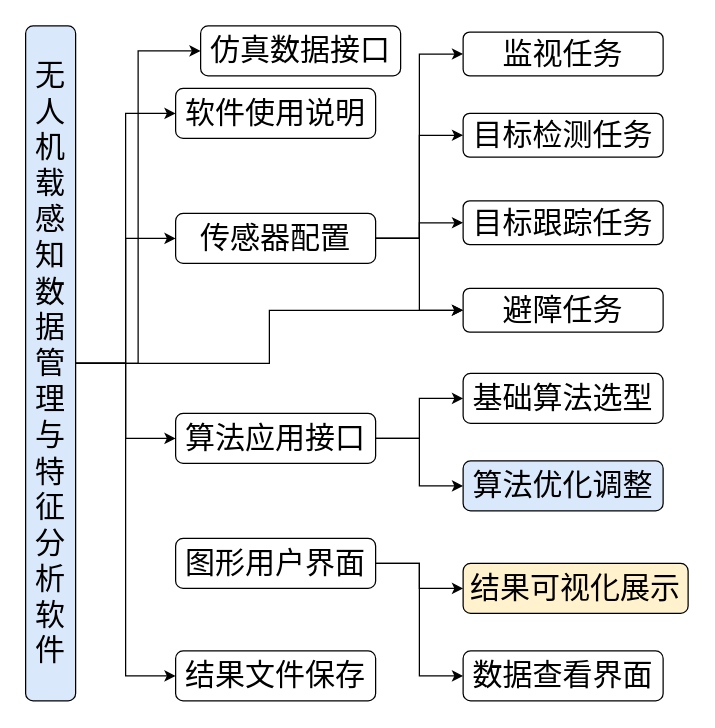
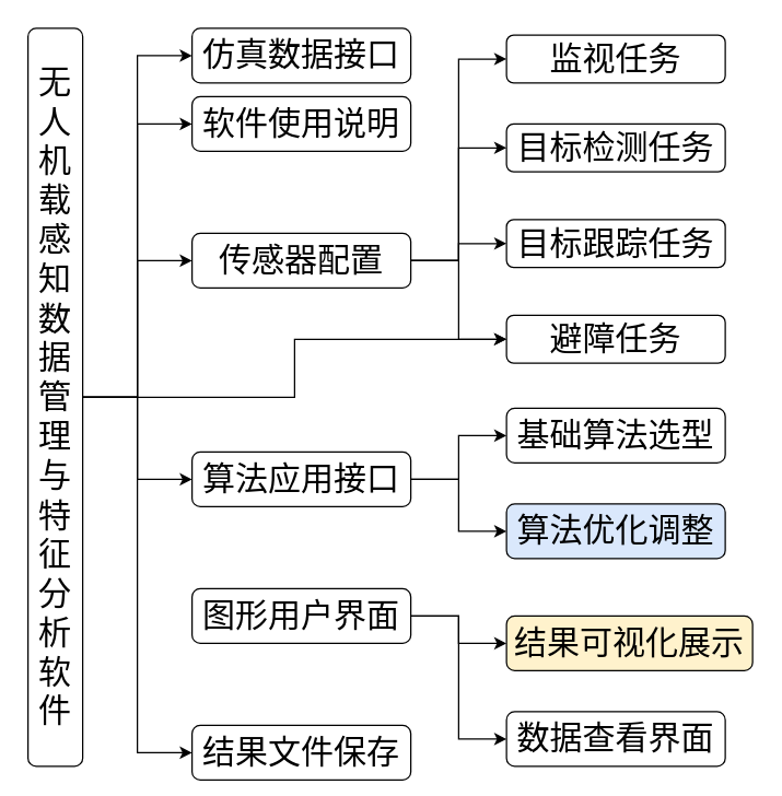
  <mxCell id="0" />
  <mxCell id="1" parent="0" />
  <mxCell id="2" style="edgeStyle=orthogonalEdgeStyle;rounded=0;orthogonalLoop=1;jettySize=auto;html=1;exitX=1;exitY=0.5;exitDx=0;exitDy=0;entryX=0;entryY=0.5;entryDx=0;entryDy=0;fontFamily=宋体;fontSize=24;fontColor=default;" edge="1" parent="1" source="8" target="9"><mxGeometry relative="1" as="geometry" /></mxCell>
  <mxCell id="3" style="edgeStyle=orthogonalEdgeStyle;rounded=0;orthogonalLoop=1;jettySize=auto;html=1;exitX=1;exitY=0.5;exitDx=0;exitDy=0;entryX=0;entryY=0.5;entryDx=0;entryDy=0;fontFamily=宋体;fontSize=24;fontColor=default;" edge="1" parent="1" source="8" target="14"><mxGeometry relative="1" as="geometry" /></mxCell>
  <mxCell id="4" style="edgeStyle=orthogonalEdgeStyle;rounded=0;orthogonalLoop=1;jettySize=auto;html=1;exitX=1;exitY=0.5;exitDx=0;exitDy=0;entryX=0;entryY=0.5;entryDx=0;entryDy=0;fontFamily=宋体;fontSize=24;fontColor=default;" edge="1" parent="1" source="8" target="17"><mxGeometry relative="1" as="geometry" /></mxCell>
  <mxCell id="5" style="edgeStyle=orthogonalEdgeStyle;rounded=0;orthogonalLoop=1;jettySize=auto;html=1;exitX=1;exitY=0.5;exitDx=0;exitDy=0;entryX=0;entryY=0.5;entryDx=0;entryDy=0;fontFamily=宋体;fontSize=24;fontColor=default;" edge="1" parent="1" source="8" target="27"><mxGeometry relative="1" as="geometry" /></mxCell>
  <mxCell id="6" style="edgeStyle=orthogonalEdgeStyle;rounded=0;orthogonalLoop=1;jettySize=auto;html=1;exitX=1;exitY=0.5;exitDx=0;exitDy=0;fontFamily=宋体;fontSize=24;fontColor=default;" edge="1" parent="1" source="8" target="23"><mxGeometry relative="1" as="geometry" /></mxCell>
  <mxCell id="7" style="edgeStyle=orthogonalEdgeStyle;rounded=0;orthogonalLoop=1;jettySize=auto;html=1;exitX=1;exitY=0.5;exitDx=0;exitDy=0;fontFamily=宋体;fontSize=24;fontColor=default;" edge="1" parent="1" source="8" target="26"><mxGeometry relative="1" as="geometry" /></mxCell>
- <mxCell id="8" value="&lt;font style=&quot;font-size: 24px;&quot; face=&quot;宋体&quot;&gt;无人机载感知数据管理与特征分析软件&lt;/font&gt;" style="rounded=1;whiteSpace=wrap;html=1;fillColor=#dae8fc;" vertex="1" parent="1"><mxGeometry x="20" y="20" width="40" height="540" as="geometry" /></mxCell>
- <mxCell id="9" value="&lt;font style=&quot;font-size: 24px;&quot;&gt;仿真数据接口&lt;/font&gt;" style="rounded=1;whiteSpace=wrap;html=1;fontFamily=宋体;fontSize=24;" vertex="1" parent="1"><mxGeometry x="160" y="20" width="160" height="40" as="geometry" /></mxCell>
+ <mxCell id="8" value="&lt;font style=&quot;font-size: 24px;&quot; face=&quot;宋体&quot;&gt;无人机载感知数据管理与特征分析软件&lt;/font&gt;" style="rounded=1;whiteSpace=wrap;html=1;" vertex="1" parent="1"><mxGeometry x="20" y="20" width="40" height="540" as="geometry" /></mxCell>
+ <mxCell id="9" value="&lt;font style=&quot;font-size: 24px;&quot;&gt;仿真数据接口&lt;/font&gt;" style="rounded=1;whiteSpace=wrap;html=1;fontFamily=宋体;fontSize=24;" vertex="1" parent="1"><mxGeometry x="140" y="20" width="160" height="40" as="geometry" /></mxCell>
  <mxCell id="10" style="edgeStyle=orthogonalEdgeStyle;rounded=0;orthogonalLoop=1;jettySize=auto;html=1;entryX=0;entryY=0.5;entryDx=0;entryDy=0;fontFamily=宋体;fontSize=24;fontColor=default;" edge="1" parent="1" source="14" target="18"><mxGeometry relative="1" as="geometry" /></mxCell>
  <mxCell id="11" style="edgeStyle=orthogonalEdgeStyle;rounded=0;orthogonalLoop=1;jettySize=auto;html=1;exitX=1;exitY=0.5;exitDx=0;exitDy=0;entryX=0;entryY=0.5;entryDx=0;entryDy=0;fontFamily=宋体;fontSize=24;fontColor=default;" edge="1" parent="1" source="14" target="21"><mxGeometry relative="1" as="geometry" /></mxCell>
  <mxCell id="12" style="edgeStyle=orthogonalEdgeStyle;rounded=0;orthogonalLoop=1;jettySize=auto;html=1;exitX=1;exitY=0.5;exitDx=0;exitDy=0;entryX=0;entryY=0.5;entryDx=0;entryDy=0;fontFamily=宋体;fontSize=24;fontColor=default;" edge="1" parent="1" source="14" target="22"><mxGeometry relative="1" as="geometry" /></mxCell>
  <mxCell id="13" style="edgeStyle=orthogonalEdgeStyle;rounded=0;orthogonalLoop=1;jettySize=auto;html=1;exitX=1;exitY=0.5;exitDx=0;exitDy=0;entryX=0;entryY=0.5;entryDx=0;entryDy=0;fontFamily=宋体;fontSize=24;fontColor=default;" edge="1" parent="1" source="14" target="23"><mxGeometry relative="1" as="geometry" /></mxCell>
  <mxCell id="14" value="传感器配置" style="rounded=1;whiteSpace=wrap;html=1;strokeColor=default;fontFamily=宋体;fontSize=24;fontColor=default;fillColor=default;" vertex="1" parent="1"><mxGeometry x="140" y="170" width="160" height="40" as="geometry" /></mxCell>
  <mxCell id="15" style="edgeStyle=orthogonalEdgeStyle;rounded=0;orthogonalLoop=1;jettySize=auto;html=1;entryX=0;entryY=0.5;entryDx=0;entryDy=0;fontFamily=宋体;fontSize=24;fontColor=default;" edge="1" parent="1" source="17" target="20"><mxGeometry relative="1" as="geometry" /></mxCell>
  <mxCell id="16" style="edgeStyle=orthogonalEdgeStyle;rounded=0;orthogonalLoop=1;jettySize=auto;html=1;exitX=1;exitY=0.5;exitDx=0;exitDy=0;entryX=0;entryY=0.5;entryDx=0;entryDy=0;fontFamily=宋体;fontSize=24;fontColor=default;" edge="1" parent="1" source="17" target="24"><mxGeometry relative="1" as="geometry" /></mxCell>
  <mxCell id="17" value="&lt;font style=&quot;font-size: 24px;&quot;&gt;算法应用接口&lt;/font&gt;" style="rounded=1;whiteSpace=wrap;html=1;fontFamily=宋体;fontSize=24;" vertex="1" parent="1"><mxGeometry x="140" y="330" width="160" height="40" as="geometry" /></mxCell>
  <mxCell id="18" value="监视任务" style="rounded=1;whiteSpace=wrap;html=1;strokeColor=default;fontFamily=宋体;fontSize=24;fontColor=default;fillColor=default;" vertex="1" parent="1"><mxGeometry x="370" y="25" width="160" height="35" as="geometry" /></mxCell>
  <mxCell id="19" value="&lt;font style=&quot;font-size: 24px;&quot;&gt;数据查看界面&lt;/font&gt;" style="rounded=1;whiteSpace=wrap;html=1;fontFamily=宋体;fontSize=24;" vertex="1" parent="1"><mxGeometry x="370" y="520" width="160" height="40" as="geometry" /></mxCell>
  <mxCell id="20" value="基础算法选型" style="rounded=1;whiteSpace=wrap;html=1;fontFamily=宋体;fontSize=24;" vertex="1" parent="1"><mxGeometry x="370" y="298" width="160" height="40" as="geometry" /></mxCell>
  <mxCell id="21" value="目标检测任务" style="rounded=1;whiteSpace=wrap;html=1;strokeColor=default;fontFamily=宋体;fontSize=24;fontColor=default;fillColor=default;" vertex="1" parent="1"><mxGeometry x="370" y="90" width="160" height="35" as="geometry" /></mxCell>
  <mxCell id="22" value="目标跟踪任务" style="rounded=1;whiteSpace=wrap;html=1;strokeColor=default;fontFamily=宋体;fontSize=24;fontColor=default;fillColor=default;" vertex="1" parent="1"><mxGeometry x="370" y="160" width="160" height="35" as="geometry" /></mxCell>
  <mxCell id="23" value="避障任务" style="rounded=1;whiteSpace=wrap;html=1;strokeColor=default;fontFamily=宋体;fontSize=24;fontColor=default;fillColor=default;" vertex="1" parent="1"><mxGeometry x="370" y="230" width="160" height="35" as="geometry" /></mxCell>
  <mxCell id="24" value="算法优化调整" style="rounded=1;whiteSpace=wrap;html=1;fontFamily=宋体;fontSize=24;fillColor=#dae8fc;" vertex="1" parent="1"><mxGeometry x="370" y="368" width="160" height="40" as="geometry" /></mxCell>
  <mxCell id="25" value="&lt;font style=&quot;font-size: 24px;&quot;&gt;结果可视化展示&lt;/font&gt;" style="rounded=1;whiteSpace=wrap;html=1;fontFamily=宋体;fontSize=24;fillColor=#fff2cc;" vertex="1" parent="1"><mxGeometry x="370" y="450" width="180" height="40" as="geometry" /></mxCell>
- <mxCell id="26" value="结果文件保存" style="rounded=1;whiteSpace=wrap;html=1;fontFamily=宋体;fontSize=24;" vertex="1" parent="1"><mxGeometry x="140" y="520" width="160" height="40" as="geometry" /></mxCell>
+ <mxCell id="26" value="结果文件保存" style="rounded=1;whiteSpace=wrap;html=1;fontFamily=宋体;fontSize=24;" vertex="1" parent="1"><mxGeometry x="140" y="530" width="160" height="40" as="geometry" /></mxCell>
  <mxCell id="27" value="软件使用说明" style="rounded=1;whiteSpace=wrap;html=1;fontFamily=宋体;fontSize=24;" vertex="1" parent="1"><mxGeometry x="140" y="70" width="160" height="40" as="geometry" /></mxCell>
  <mxCell id="28" style="edgeStyle=orthogonalEdgeStyle;rounded=0;orthogonalLoop=1;jettySize=auto;html=1;exitX=1;exitY=0.5;exitDx=0;exitDy=0;entryX=0;entryY=0.5;entryDx=0;entryDy=0;fontFamily=宋体;fontSize=24;fontColor=default;" edge="1" parent="1" source="30" target="25"><mxGeometry relative="1" as="geometry" /></mxCell>
  <mxCell id="29" style="edgeStyle=orthogonalEdgeStyle;rounded=0;orthogonalLoop=1;jettySize=auto;html=1;exitX=1;exitY=0.5;exitDx=0;exitDy=0;entryX=0;entryY=0.5;entryDx=0;entryDy=0;fontFamily=宋体;fontSize=24;fontColor=default;" edge="1" parent="1" source="30" target="19"><mxGeometry relative="1" as="geometry" /></mxCell>
  <mxCell id="30" value="图形用户界面" style="rounded=1;whiteSpace=wrap;html=1;fontFamily=宋体;fontSize=24;" vertex="1" parent="1"><mxGeometry x="140" y="430" width="160" height="40" as="geometry" /></mxCell>
